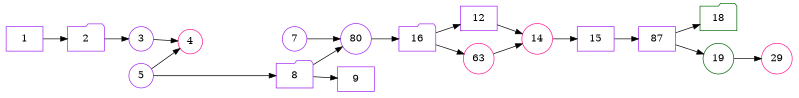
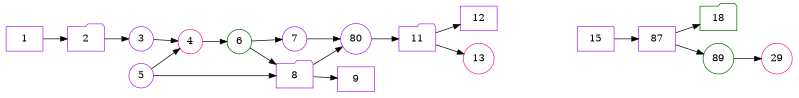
  digraph {
    rankdir=LR
    node [alpha=0.15 color=purple shape=circle]
    1 [alpha=0.18 expect_size=22617088 shape=box]
    2 [alpha=0.19 expect_size=41141248 shape=folder]
    3 [expect_size=39667712]
    4 [alpha=0.18 color=deeppink expect_size=45507584]
+   6 [color=darkgreen expect_size=46313472]
    5 [alpha=0.07 expect_size=15014912]
    8 [alpha=0.09 expect_size=51038208 shape=folder]
    7 [alpha=0.17 expect_size=18054144]
    n9 [alpha=0.07 expect_size=50920448 label=80]
    9 [alpha=0.13 expect_size=8258560 shape=box]
-   11 [alpha=0.05 expect_size=43592704 shape=folder label=16]
+   11 [alpha=0.05 expect_size=43592704 shape=folder]
    12 [alpha=0.02 expect_size=39356416 shape=box]
-   13 [alpha=0.13 color=deeppink expect_size=37306368 label=63]
-   14 [alpha=0.07 color=deeppink expect_size=25677824]
+   13 [alpha=0.13 color=deeppink expect_size=37306368]
    15 [alpha=0.13 expect_size=20715520 shape=box]
    n16 [alpha=0.10 expect_size=25186304 label=87 shape=box]
    18 [color=darkgreen expect_size=18247680 shape=folder]
-   19 [alpha=0.19 color=darkgreen expect_size=38568960]
+   19 [alpha=0.19 color=darkgreen expect_size=38568960 label=89]
    n19 [alpha=0.04 color=deeppink expect_size=22113280 label=29]
    1 -> 2
    2 -> 3
    3 -> 4
+   4 -> 6
+   6 -> 8
+   6 -> 7
    5 -> 4
    5 -> 8
    8 -> n9
    8 -> 9
    7 -> n9
    n9 -> 11
    11 -> 12
    11 -> 13
-   12 -> 14
-   13 -> 14
-   14 -> 15
    15 -> n16
    n16 -> 18
    n16 -> 19
    19 -> n19
  }
